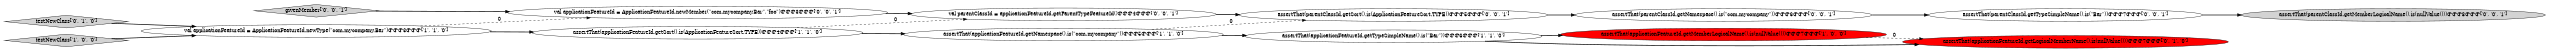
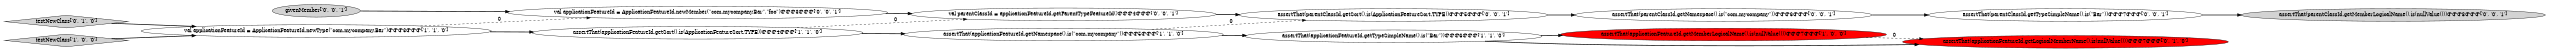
  digraph {
    rankdir=LR
    node [fillcolor=white shape=ellipse style=filled]
    edge [style=bold]
    n1 [label="val applicationFeatureId = ApplicationFeatureId.newType(\"com.mycompany.Bar\")@@@3@@@['1', '1', '0']"]
    n2 [label="assertThat(applicationFeatureId.getSort(),is(ApplicationFeatureSort.TYPE))@@@4@@@['1', '1', '0']"]
    n3 [label="val applicationFeatureId = ApplicationFeatureId.newMember(\"com.mycompany.Bar\",\"foo\")@@@3@@@['0', '0', '1']"]
    n4 [label="assertThat(parentClassId.getTypeSimpleName(),is(\"Bar\"))@@@7@@@['0', '0', '1']"]
    n5 [fillcolor=lightgray label="assertThat(parentClassId.getMemberLogicalName(),is(nullValue()))@@@8@@@['0', '0', '1']"]
    n6 [label="assertThat(applicationFeatureId.getTypeSimpleName(),is(\"Bar\"))@@@6@@@['1', '1', '0']"]
    n7 [fillcolor=red label="assertThat(applicationFeatureId.getMemberLogicalName(),is(nullValue()))@@@7@@@['1', '0', '0']"]
    n8 [fillcolor=red label="assertThat(applicationFeatureId.getLogicalMemberName(),is(nullValue()))@@@7@@@['0', '1', '0']"]
    n9 [label="val parentClassId = applicationFeatureId.getParentTypeFeatureId()@@@4@@@['0', '0', '1']"]
    n10 [label="assertThat(applicationFeatureId.getNamespace(),is(\"com.mycompany\"))@@@5@@@['1', '1', '0']"]
    n11 [label="assertThat(parentClassId.getNamespace(),is(\"com.mycompany\"))@@@6@@@['0', '0', '1']"]
-   n12 [fillcolor=lightgray label="givenMember['0', '0', '1']" shape=diamond]
+   n12 [fillcolor=lightgray label="givenMember['0', '0', '1']"]
    n13 [fillcolor=lightgray label="testNewClass['0', '1', '0']" shape=diamond]
    n14 [fillcolor=lightgray label="testNewClass['1', '0', '0']" shape=diamond]
    n15 [label="assertThat(parentClassId.getSort(),is(ApplicationFeatureSort.TYPE))@@@5@@@['0', '0', '1']"]
    n1 -> n2
    n1 -> n3 [label=0 style=dashed]
    n2 -> n9 [label=0 style=dashed]
    n2 -> n10
    n3 -> n9
    n4 -> n5
    n6 -> n7
    n6 -> n8
    n7 -> n8 [label=0 style=dashed]
    n9 -> n15
    n10 -> n6
    n10 -> n15 [label=0 style=dashed]
    n11 -> n4
    n12 -> n3
    n13 -> n1
    n14 -> n1
    n15 -> n11
  }
